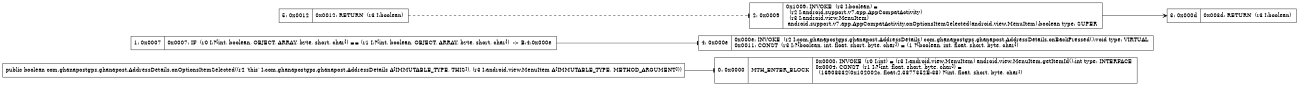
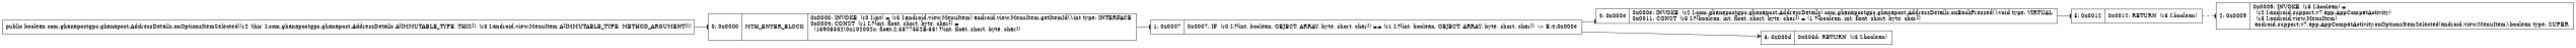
  digraph {
    rankdir=LR
    node [shape=record]
    edge [arrowhead=tee]
    n1 [label="{0\:\ 0x0000|MTH_ENTER_BLOCK\l|0x0000: INVOKE  (r0 I:int) = (r3 I:android.view.MenuItem) android.view.MenuItem.getItemId():int type: INTERFACE \l0x0004: CONST  (r1 I:?[int, float, short, byte, char]) = \l  (16908332(0x102002c, float:2.3877352E\-38) ?[int, float, short, byte, char])\l \l}"]
    n2 [label="{1\:\ 0x0007|0x0007: IF  (r0 I:?[int, boolean, OBJECT, ARRAY, byte, short, char]) == (r1 I:?[int, boolean, OBJECT, ARRAY, byte, short, char])  \-\> B:4:0x000e \l}"]
    n3 [label="{4\:\ 0x000e|0x000e: INVOKE  (r2 I:com.ghanapostgps.ghanapost.AddressDetails) com.ghanapostgps.ghanapost.AddressDetails.onBackPressed():void type: VIRTUAL \l0x0011: CONST  (r3 I:?[boolean, int, float, short, byte, char]) = (1 ?[boolean, int, float, short, byte, char]) \l}"]
-   n4 [label="{2\:\ 0x0009|0x1009: INVOKE  (r3 I:boolean) = \l  (r2 I:android.support.v7.app.AppCompatActivity)\l  (r3 I:android.view.MenuItem)\l android.support.v7.app.AppCompatActivity.onOptionsItemSelected(android.view.MenuItem):boolean type: SUPER \l}"]
+   n4 [label="{2\:\ 0x0009|0x0009: INVOKE  (r3 I:boolean) = \l  (r2 I:android.support.v7.app.AppCompatActivity)\l  (r3 I:android.view.MenuItem)\l android.support.v7.app.AppCompatActivity.onOptionsItemSelected(android.view.MenuItem):boolean type: SUPER \l}"]
    n5 [label="{3\:\ 0x000d|0x003d: RETURN  (r3 I:boolean) \l}"]
    n6 [label="{5\:\ 0x0012|0x0012: RETURN  (r3 I:boolean) \l}"]
    n7 [label="{public boolean com.ghanapostgps.ghanapost.AddressDetails.onOptionsItemSelected((r2 'this' I:com.ghanapostgps.ghanapost.AddressDetails A[IMMUTABLE_TYPE, THIS]), (r3 I:android.view.MenuItem A[IMMUTABLE_TYPE, METHOD_ARGUMENT])) }"]
+   n1 -> n2
    n2 -> n3
-   n4 -> n5 [arrowhead=vee]
+   n3 -> n6
+   n2 -> n5 [arrowhead=vee]
    n6 -> n4 [style=dashed]
    n7 -> n1
  }
